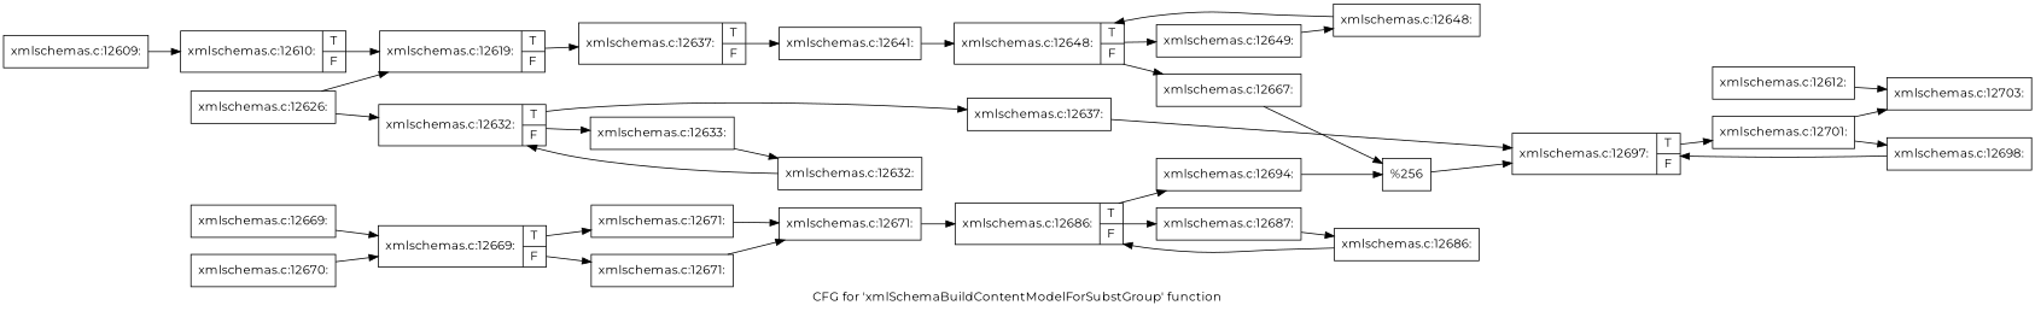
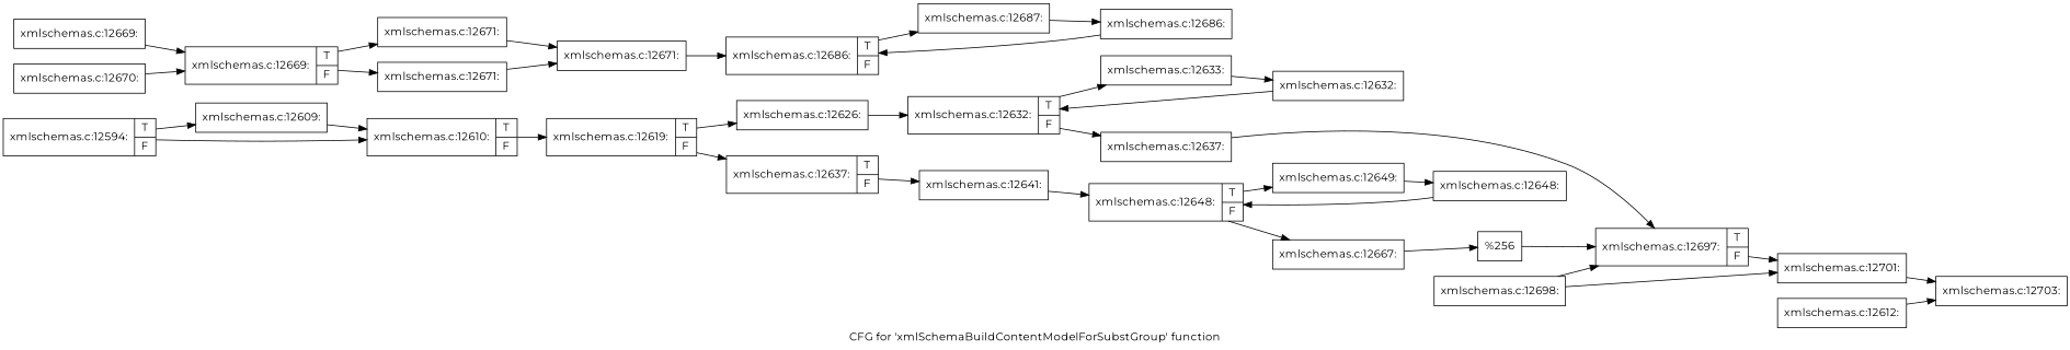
  digraph {
    fontname=Montserrat
    label="CFG for 'xmlSchemaBuildContentModelForSubstGroup' function"
    rankdir=LR
    node [fontname=Montserrat shape=record]
    edge [fontname=Montserrat]
+   n1 [label="{xmlschemas.c:12594:|{<s0>T|<s1>F}}"]
    n2 [label="{xmlschemas.c:12609:}"]
    n3 [label="{xmlschemas.c:12610:|{<s0>T|<s1>F}}"]
    n4 [label="{xmlschemas.c:12619:|{<s0>T|<s1>F}}"]
    n5 [label="{xmlschemas.c:12612:}"]
    n6 [label="{xmlschemas.c:12703:}"]
    n7 [label="{xmlschemas.c:12626:}"]
    n8 [label="{xmlschemas.c:12637:|{<s0>T|<s1>F}}"]
    n9 [label="{xmlschemas.c:12632:|{<s0>T|<s1>F}}"]
    n10 [label="{xmlschemas.c:12641:}"]
    n11 [label="{xmlschemas.c:12633:}"]
    n12 [label="{xmlschemas.c:12637:}"]
    n13 [label="{xmlschemas.c:12648:|{<s0>T|<s1>F}}"]
    n14 [label="{xmlschemas.c:12632:}"]
    n15 [label="{xmlschemas.c:12697:|{<s0>T|<s1>F}}"]
    n16 [label="{xmlschemas.c:12701:}"]
    n17 [label="{xmlschemas.c:12698:}"]
    n18 [label="{xmlschemas.c:12649:}"]
    n19 [label="{xmlschemas.c:12667:}"]
    n20 [label="{xmlschemas.c:12669:}"]
    n21 [label="{xmlschemas.c:12669:|{<s0>T|<s1>F}}"]
    n22 [label="{xmlschemas.c:12670:}"]
    n23 [label="{xmlschemas.c:12648:}"]
    n24 [label="{%256}"]
    n25 [label="{xmlschemas.c:12671:}"]
    n26 [label="{xmlschemas.c:12671:}"]
    n27 [label="{xmlschemas.c:12671:}"]
    n28 [label="{xmlschemas.c:12686:|{<s0>T|<s1>F}}"]
    n29 [label="{xmlschemas.c:12687:}"]
-   n30 [label="{xmlschemas.c:12694:}"]
    n31 [label="{xmlschemas.c:12686:}"]
+   n1 -> n2
+   n1 -> n3
    n2 -> n3
    n3 -> n4
-   n7 -> n4
+   n4 -> n7
    n4 -> n8
    n5 -> n6
    n7 -> n9
    n8 -> n10
    n9 -> n11
    n9 -> n12
    n10 -> n13
    n11 -> n14
    n12 -> n15
    n13 -> n18
    n13 -> n19
    n14 -> n9
    n15 -> n16
    n16 -> n6
    n17 -> n15
-   n16 -> n17
+   n17 -> n16
    n18 -> n23
    n19 -> n24
    n20 -> n21
    n21 -> n25
    n21 -> n26
    n22 -> n21
    n23 -> n13
    n24 -> n15
    n25 -> n27
    n26 -> n27
    n27 -> n28
    n28 -> n29
-   n28 -> n30
    n29 -> n31
-   n30 -> n24
    n31 -> n28
  }
